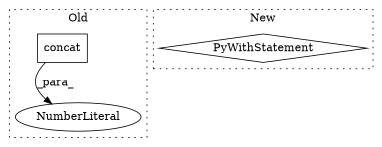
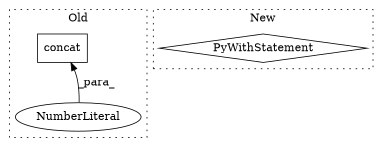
  digraph {
    n1 [a=32 l="16,1" label=concat s="5564,5626" shape=box]
    n2 [a=34 l=1 label=NumberLiteral s=5625 shape=ellipse]
    n3 [a=104 l="10,2" label=PyWithStatement s="5347,5433" shape=diamond]
    subgraph cluster_1 {
      label=Old
      style=dotted
      n1
      n2
    }
    subgraph cluster_2 {
      label=New
      style=dotted
      n3
    }
-   n1 -> n2 [label=_para_]
+   n2 -> n1 [label=_para_]
  }
